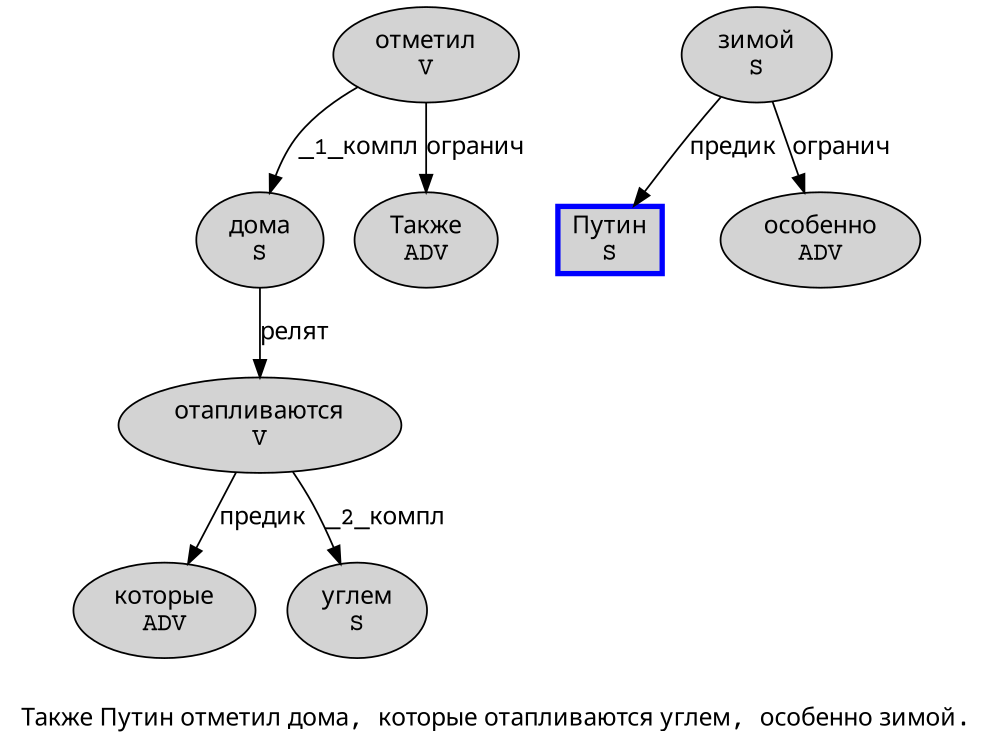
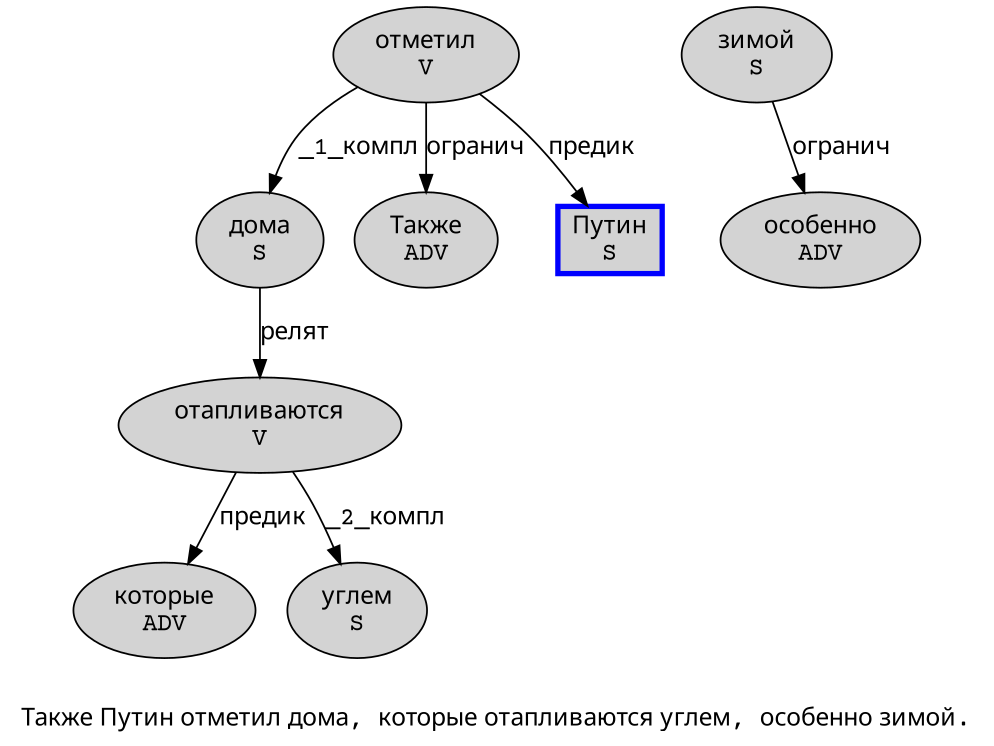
  digraph {
    fontname="Courier Prime"
    label="Также Путин отметил дома, которые отапливаются углем, особенно зимой."
    node [fillcolor=lightgray fontname="Courier Prime" penwidth=1 shape=ellipse style=filled]
    edge [fontname="Courier Prime"]
    n1 [label="Также\nADV"]
    n2 [color=blue label="Путин\nS" penwidth=3 shape=box]
    n3 [label="отметил\nV"]
    n4 [label="дома\nS"]
    n5 [label="отапливаются\nV"]
    n6 [label="которые\nADV"]
    n7 [label="углем\nS"]
    n8 [label="зимой\nS"]
    n9 [label="особенно\nADV"]
    n3 -> n1 [label="огранич"]
-   n8 -> n2 [label="предик"]
+   n3 -> n2 [label="предик"]
    n3 -> n4 [label="_1_компл"]
    n4 -> n5 [label="релят"]
    n5 -> n6 [label="предик"]
    n5 -> n7 [label="_2_компл"]
    n8 -> n9 [label="огранич"]
  }
